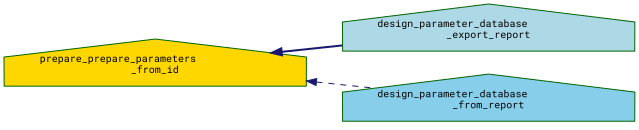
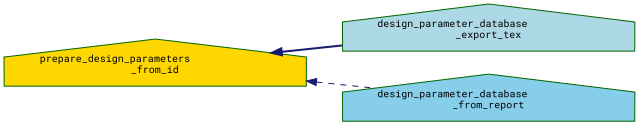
  digraph {
    fontname="Roboto Mono"
    rankdir=LR
    node [color=darkgreen fontname="Roboto Mono" fontsize=10 shape=house style=filled]
    edge [color=midnightblue dir=back fontname="Roboto Mono" fontsize=10 labelfontname=Helvetica labelfontsize=10]
-   n1 [fillcolor=gold fontcolor=black height=0.2 label="prepare_prepare_parameters\l_from_id" width=0.4]
-   n2 [fillcolor=lightblue height=0.2 label="design_parameter_database\l_export_report" width=0.4]
+   n1 [fillcolor=gold fontcolor=black height=0.2 label="prepare_design_parameters\l_from_id" width=0.4]
+   n2 [fillcolor=lightblue height=0.2 label="design_parameter_database\l_export_tex" width=0.4]
    n3 [fillcolor=skyblue height=0.2 label="design_parameter_database\l_from_report" width=0.4]
    n1 -> n2 [style=bold]
    n1 -> n3 [style=dashed]
  }
